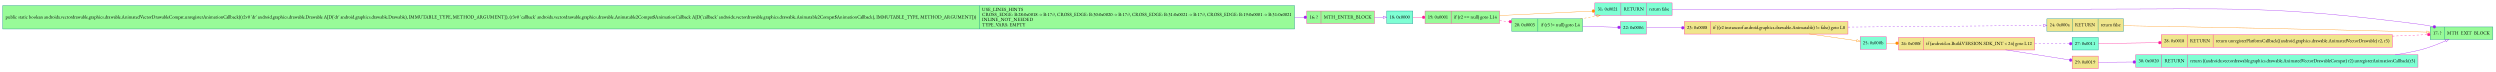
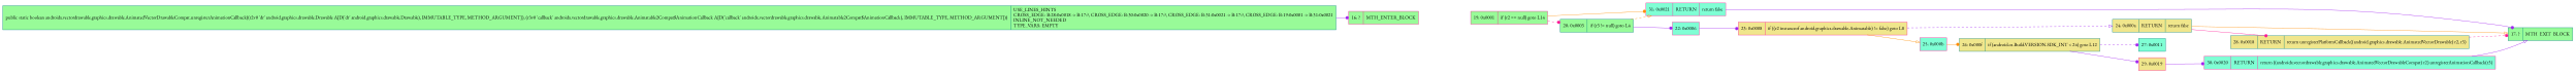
  digraph {
    fontname="EB Garamond"
    rankdir=LR
    node [color=deeppink fillcolor=aquamarine fontname="EB Garamond" shape=record style=filled]
    edge [arrowhead=dot color=purple fontname="EB Garamond"]
    n1 [fillcolor=palegreen label="{16\:\ ?|MTH_ENTER_BLOCK\l}"]
-   n2 [color=teal label="{18\:\ 0x0000}"]
    n3 [fillcolor=palegreen label="{19\:\ 0x0001|if (r2 == null) goto L14\l}"]
    n4 [color=teal fillcolor=palegreen label="{20\:\ 0x0003|if (r3 != null) goto L4\l}"]
    n5 [label="{31\:\ 0x0021|RETURN\l|return false\l}"]
    n6 [label="{22\:\ 0x0006}"]
    n7 [color=teal fillcolor=palegreen label="{17\:\ ?|MTH_EXIT_BLOCK\l}"]
    n8 [fillcolor=khaki label="{23\:\ 0x0008|if ((r2 instanceof android.graphics.drawable.Animatable) != false) goto L8\l}"]
    n9 [color=teal fillcolor=khaki label="{24\:\ 0x000a|RETURN\l|return false\l}"]
    n10 [label="{25\:\ 0x000b}"]
-   n11 [fillcolor=khaki label="{26\:\ 0x000f|if (android.os.Build.VERSION.SDK_INT \< 24) goto L12\l}"]
+   n11 [color=teal fillcolor=khaki label="{26\:\ 0x000f|if (android.os.Build.VERSION.SDK_INT \< 24) goto L12\l}"]
    n12 [color=teal label="{27\:\ 0x0011}"]
    n13 [fillcolor=khaki label="{29\:\ 0x0019}"]
-   n14 [fillcolor=khaki label="{28\:\ 0x0018|RETURN\l|return unregisterPlatformCallback((android.graphics.drawable.AnimatedVectorDrawable) r2, r3)\l}"]
+   n14 [color=teal fillcolor=khaki label="{28\:\ 0x0018|RETURN\l|return unregisterPlatformCallback((android.graphics.drawable.AnimatedVectorDrawable) r2, r3)\l}"]
    n15 [label="{30\:\ 0x0020|RETURN\l|return ((androidx.vectordrawable.graphics.drawable.AnimatedVectorDrawableCompat) r2).unregisterAnimationCallback(r3)\l}"]
    n16 [color=teal fillcolor=palegreen label="{public static boolean androidx.vectordrawable.graphics.drawable.AnimatedVectorDrawableCompat.unregisterAnimationCallback((r2v0 'dr' android.graphics.drawable.Drawable A[D('dr' android.graphics.drawable.Drawable), IMMUTABLE_TYPE, METHOD_ARGUMENT]), (r3v0 'callback' androidx.vectordrawable.graphics.drawable.Animatable2Compat$AnimationCallback A[D('callback' androidx.vectordrawable.graphics.drawable.Animatable2Compat$AnimationCallback), IMMUTABLE_TYPE, METHOD_ARGUMENT]))  | USE_LINES_HINTS\lCROSS_EDGE: B:28:0x0018 \-\> B:17:?, CROSS_EDGE: B:30:0x0020 \-\> B:17:?, CROSS_EDGE: B:31:0x0021 \-\> B:17:?, CROSS_EDGE: B:19:0x0001 \-\> B:31:0x0021\lINLINE_NOT_NEEDED\lTYPE_VARS: EMPTY\l}"]
-   n1 -> n2 [arrowhead=onormal]
-   n2 -> n3 [color=deeppink]
    n3 -> n4 [color=deeppink style=dashed]
    n3 -> n5 [color=darkorange]
    n4 -> n5 [arrowhead=onormal color=darkorange style=dashed]
    n4 -> n6
    n5 -> n7
    n6 -> n8
    n8 -> n9 [arrowhead=onormal style=dashed]
    n8 -> n10 [arrowhead=onormal color=darkorange]
    n9 -> n7 [arrowhead=onormal color=darkorange]
    n10 -> n11 [color=darkorange]
    n11 -> n12 [style=dashed]
    n11 -> n13
-   n12 -> n14 [color=deeppink]
+   n9 -> n14 [color=deeppink]
    n13 -> n15
    n14 -> n7 [color=deeppink style=dashed]
    n15 -> n7 [arrowhead=onormal]
    n16 -> n1
  }
